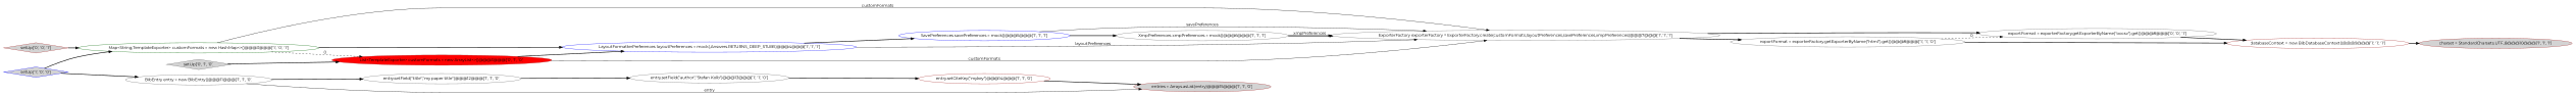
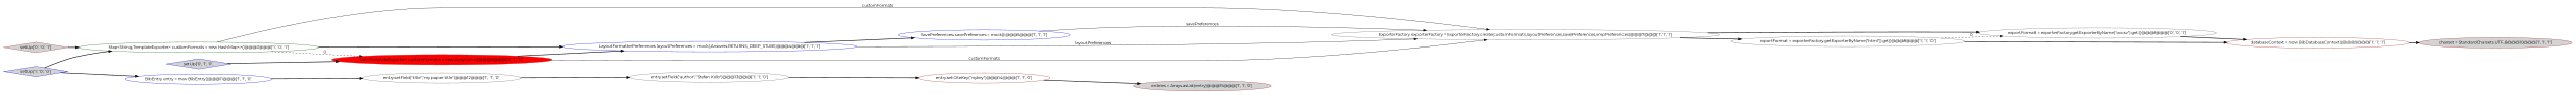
  digraph {
    fontname=Montserrat
    rankdir=LR
    node [color=gray40 fillcolor=white fontname=Montserrat shape=ellipse style=filled]
    edge [fontname=Montserrat style=bold]
    n1 [color=brown fillcolor=lightgray label="entries = Arrays.asList(entry)@@@15@@@['1', '1', '0']"]
    n2 [label="entry.setField(\"title\",\"my paper title\")@@@12@@@['1', '1', '0']"]
    n3 [label="entry.setField(\"author\",\"Stefan Kolb\")@@@13@@@['1', '1', '0']"]
    n4 [color=brown label="entry.setCiteKey(\"mykey\")@@@14@@@['1', '1', '0']"]
    n5 [color=blue label="LayoutFormatterPreferences layoutPreferences = mock(,Answers.RETURNS_DEEP_STUBS)@@@4@@@['1', '1', '1']"]
    n6 [color=blue label="SavePreferences savePreferences = mock()@@@5@@@['1', '1', '1']"]
    n7 [label="ExporterFactory exporterFactory = ExporterFactory.create(customFormats,layoutPreferences,savePreferences,xmpPreferences)@@@7@@@['1', '1', '1']"]
-   n8 [label="XmpPreferences xmpPreferences = mock()@@@6@@@['1', '1', '1']"]
    n9 [label="exportFormat = exporterFactory.getExporterByName(\"oocsv\").get()@@@8@@@['0', '0', '1']"]
    n10 [label="exportFormat = exporterFactory.getExporterByName(\"html\").get()@@@8@@@['1', '1', '0']"]
    n11 [color=brown fillcolor=lightgray label="setUp['0', '0', '1']" shape=diamond]
    n12 [color=darkgreen label="Map<String,TemplateExporter> customFormats = new HashMap<>()@@@3@@@['1', '0', '1']"]
    n13 [color=brown fillcolor=red label="List<TemplateExporter> customFormats = new ArrayList<>()@@@3@@@['0', '1', '0']"]
    n14 [color=brown label="databaseContext = new BibDatabaseContext()@@@9@@@['1', '1', '1']"]
    n15 [color=brown fillcolor=lightgray label="charset = StandardCharsets.UTF_8@@@10@@@['1', '1', '1']"]
-   n16 [fillcolor=lightgray label="setUp['0', '1', '0']" shape=diamond]
+   n16 [color=blue fillcolor=lightgray label="setUp['0', '1', '0']" shape=diamond]
    n17 [color=blue fillcolor=lightgray label="setUp['1', '0', '0']" shape=diamond]
-   n18 [label="BibEntry entry = new BibEntry()@@@11@@@['1', '1', '0']"]
+   n18 [color=blue label="BibEntry entry = new BibEntry()@@@11@@@['1', '1', '0']"]
    n2 -> n3
    n3 -> n4
    n4 -> n1
    n5 -> n6
    n5 -> n7 [label=layoutPreferences style=solid]
    n6 -> n7 [label=savePreferences style=solid]
-   n6 -> n8
    n7 -> n9
    n7 -> n10
-   n8 -> n7
-   n8 -> n7 [label=xmpPreferences style=solid]
    n9 -> n14
    n10 -> n9 [label=0 style=dashed]
    n10 -> n14
    n11 -> n12
    n12 -> n5
    n12 -> n7 [label=customFormats style=solid]
    n12 -> n13 [label=0 style=dashed]
    n13 -> n5
    n13 -> n7 [label=customFormats style=solid]
    n14 -> n15
    n16 -> n13
    n17 -> n12
    n17 -> n18
-   n18 -> n1 [label=entry style=solid]
    n18 -> n2
  }
